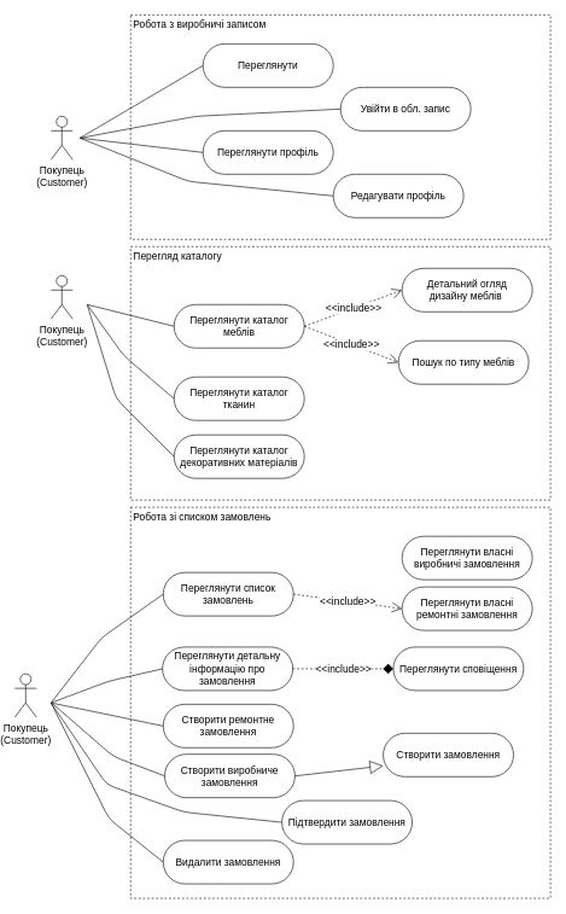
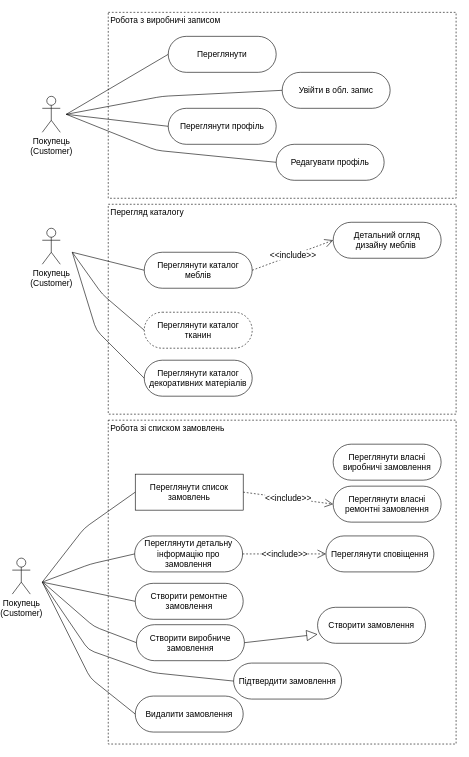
  <mxCell id="0" />
  <mxCell id="1" parent="0" />
  <mxCell id="2" value="Робота з виробничі записом" style="rounded=0;whiteSpace=wrap;html=1;fontSize=14;spacingLeft=4;spacing=0;align=left;verticalAlign=top;dashed=1;" parent="1" vertex="1"><mxGeometry x="180" y="20" width="580" height="310" as="geometry" /></mxCell>
  <mxCell id="3" value="Перегляд каталогу" style="rounded=0;whiteSpace=wrap;html=1;fontSize=14;spacingLeft=4;spacing=0;align=left;verticalAlign=top;dashed=1;" parent="1" vertex="1"><mxGeometry x="180" y="340" width="580" height="350" as="geometry" /></mxCell>
  <mxCell id="4" value="Робота зі списком замовлень" style="rounded=0;whiteSpace=wrap;html=1;fontSize=14;spacingLeft=4;spacing=0;align=left;verticalAlign=top;dashed=1;" parent="1" vertex="1"><mxGeometry x="180" y="700" width="580" height="540" as="geometry" /></mxCell>
  <mxCell id="5" value="Увійти в обл. запис" style="rounded=1;whiteSpace=wrap;html=1;arcSize=50;fontSize=14;" parent="1" vertex="1"><mxGeometry x="470" y="120" width="180" height="60" as="geometry" /></mxCell>
  <mxCell id="6" value="Переглянути" style="rounded=1;whiteSpace=wrap;html=1;arcSize=50;fontSize=14;" parent="1" vertex="1"><mxGeometry x="280" y="60" width="180" height="60" as="geometry" /></mxCell>
  <mxCell id="7" value="Переглянути профіль" style="rounded=1;whiteSpace=wrap;html=1;arcSize=50;fontSize=14;" parent="1" vertex="1"><mxGeometry x="280" y="180" width="180" height="60" as="geometry" /></mxCell>
  <mxCell id="8" value="Переглянути власні виробничі замовлення" style="rounded=1;whiteSpace=wrap;html=1;arcSize=50;fontSize=14;" parent="1" vertex="1"><mxGeometry x="555" y="740" width="180" height="60" as="geometry" /></mxCell>
  <mxCell id="9" value="Переглянути власні ремонтні замовлення" style="rounded=1;whiteSpace=wrap;html=1;arcSize=50;fontSize=14;" parent="1" vertex="1"><mxGeometry x="555" y="810" width="180" height="60" as="geometry" /></mxCell>
  <mxCell id="10" value="Створити замовлення" style="rounded=1;whiteSpace=wrap;html=1;arcSize=50;fontSize=14;" parent="1" vertex="1"><mxGeometry x="529" y="1012" width="180" height="60" as="geometry" /></mxCell>
  <mxCell id="11" value="Створити ремонтне замовлення" style="rounded=1;whiteSpace=wrap;html=1;arcSize=50;fontSize=14;" parent="1" vertex="1"><mxGeometry x="225" y="972" width="180" height="60" as="geometry" /></mxCell>
  <mxCell id="12" value="&amp;lt;&amp;lt;include&amp;gt;&amp;gt;" style="endArrow=open;endSize=12;dashed=1;html=1;rounded=0;fontSize=14;exitX=1;exitY=0.5;exitDx=0;exitDy=0;entryX=0;entryY=0.5;entryDx=0;entryDy=0;" parent="1" source="23" target="9" edge="1"><mxGeometry width="160" relative="1" as="geometry"><mxPoint x="405" y="860" as="sourcePoint" /><mxPoint x="830" y="920" as="targetPoint" /></mxGeometry></mxCell>
  <mxCell id="13" value="Переглянути каталог меблів" style="rounded=1;whiteSpace=wrap;html=1;arcSize=50;fontSize=14;" parent="1" vertex="1"><mxGeometry x="240" y="420" width="180" height="60" as="geometry" /></mxCell>
- <mxCell id="14" value="Пошук по типу меблів" style="rounded=1;whiteSpace=wrap;html=1;arcSize=50;fontSize=14;" parent="1" vertex="1"><mxGeometry x="550" y="470" width="180" height="60" as="geometry" /></mxCell>
- <mxCell id="15" value="&amp;lt;&amp;lt;include&amp;gt;&amp;gt;" style="endArrow=open;endSize=12;dashed=1;html=1;rounded=0;fontSize=14;exitX=1;exitY=0.5;exitDx=0;exitDy=0;entryX=0;entryY=0.5;entryDx=0;entryDy=0;" parent="1" source="13" target="14" edge="1"><mxGeometry width="160" relative="1" as="geometry"><mxPoint x="430" y="440" as="sourcePoint" /><mxPoint x="640" y="550" as="targetPoint" /></mxGeometry></mxCell>
  <mxCell id="16" value="Детальний огляд &lt;br&gt;дизайну меблів&amp;nbsp;" style="rounded=1;whiteSpace=wrap;html=1;arcSize=50;fontSize=14;" parent="1" vertex="1"><mxGeometry x="555" y="370" width="180" height="60" as="geometry" /></mxCell>
  <mxCell id="17" value="&amp;lt;&amp;lt;include&amp;gt;&amp;gt;" style="endArrow=open;endSize=12;dashed=1;html=1;rounded=0;fontSize=14;exitX=1;exitY=0.5;exitDx=0;exitDy=0;entryX=0;entryY=0.5;entryDx=0;entryDy=0;" parent="1" source="13" target="16" edge="1"><mxGeometry width="160" relative="1" as="geometry"><mxPoint x="430" y="390" as="sourcePoint" /><mxPoint x="560" y="440" as="targetPoint" /></mxGeometry></mxCell>
- <mxCell id="18" value="Переглянути каталог тканин" style="rounded=1;whiteSpace=wrap;html=1;arcSize=50;fontSize=14;" parent="1" vertex="1"><mxGeometry x="240" y="520" width="180" height="60" as="geometry" /></mxCell>
+ <mxCell id="18" value="Переглянути каталог тканин" style="rounded=1;whiteSpace=wrap;html=1;arcSize=50;fontSize=14;dashed=1;" parent="1" vertex="1"><mxGeometry x="240" y="520" width="180" height="60" as="geometry" /></mxCell>
  <mxCell id="19" value="Переглянути каталог декоративних матеріалів" style="rounded=1;whiteSpace=wrap;html=1;arcSize=50;fontSize=14;" parent="1" vertex="1"><mxGeometry x="240" y="600" width="180" height="60" as="geometry" /></mxCell>
  <mxCell id="20" value="Видалити замовлення" style="rounded=1;whiteSpace=wrap;html=1;arcSize=50;fontSize=14;" parent="1" vertex="1"><mxGeometry x="225" y="1160" width="180" height="60" as="geometry" /></mxCell>
  <mxCell id="21" value="Підтвердити замовлення" style="rounded=1;whiteSpace=wrap;html=1;arcSize=50;fontSize=14;" parent="1" vertex="1"><mxGeometry x="389" y="1105" width="180" height="60" as="geometry" /></mxCell>
  <mxCell id="22" value="Переглянути детальну інформацію про замовлення" style="rounded=1;whiteSpace=wrap;html=1;arcSize=50;fontSize=14;" parent="1" vertex="1"><mxGeometry x="224" y="893" width="180" height="60" as="geometry" /></mxCell>
- <mxCell id="23" value="Переглянути список замовлень" style="rounded=1;whiteSpace=wrap;html=1;arcSize=50;fontSize=14;" parent="1" vertex="1"><mxGeometry x="225" y="790" width="180" height="60" as="geometry" /></mxCell>
+ <mxCell id="23" value="Переглянути список замовлень" style="whiteSpace=wrap;html=1;arcSize=50;fontSize=14;rounded=0;" parent="1" vertex="1"><mxGeometry x="225" y="790" width="180" height="60" as="geometry" /></mxCell>
  <mxCell id="24" value="Створити виробниче замовлення" style="rounded=1;whiteSpace=wrap;html=1;arcSize=50;fontSize=14;" parent="1" vertex="1"><mxGeometry x="227" y="1041" width="180" height="60" as="geometry" /></mxCell>
  <mxCell id="25" value="" style="endArrow=block;endSize=16;endFill=0;html=1;rounded=0;fontSize=14;entryX=0;entryY=0.75;entryDx=0;entryDy=0;exitX=1;exitY=0.5;exitDx=0;exitDy=0;" parent="1" source="24" target="10" edge="1"><mxGeometry width="160" relative="1" as="geometry"><mxPoint x="545" y="970" as="sourcePoint" /><mxPoint x="415" y="1050" as="targetPoint" /></mxGeometry></mxCell>
  <mxCell id="26" value="Покупець&lt;br&gt;(Customer)" style="shape=umlActor;verticalLabelPosition=bottom;verticalAlign=top;html=1;outlineConnect=0;fontSize=14;" parent="1" vertex="1"><mxGeometry x="20" y="930" width="30" height="60" as="geometry" /></mxCell>
  <mxCell id="27" value="" style="endArrow=none;html=1;rounded=1;fontSize=14;entryX=0;entryY=0.5;entryDx=0;entryDy=0;" parent="1" target="23" edge="1"><mxGeometry width="50" height="50" relative="1" as="geometry"><mxPoint x="70" y="970" as="sourcePoint" /><mxPoint x="145" y="890" as="targetPoint" /><Array as="points"><mxPoint x="140" y="880" /></Array></mxGeometry></mxCell>
  <mxCell id="28" value="" style="endArrow=none;html=1;rounded=1;fontSize=14;entryX=0;entryY=0.5;entryDx=0;entryDy=0;" parent="1" target="22" edge="1"><mxGeometry width="50" height="50" relative="1" as="geometry"><mxPoint x="70" y="970" as="sourcePoint" /><mxPoint x="145" y="970" as="targetPoint" /><Array as="points"><mxPoint x="150" y="940" /></Array></mxGeometry></mxCell>
  <mxCell id="29" value="" style="endArrow=none;html=1;rounded=1;fontSize=14;entryX=0;entryY=0.5;entryDx=0;entryDy=0;" parent="1" target="11" edge="1"><mxGeometry width="50" height="50" relative="1" as="geometry"><mxPoint x="70" y="970" as="sourcePoint" /><mxPoint x="155" y="990" as="targetPoint" /></mxGeometry></mxCell>
  <mxCell id="30" value="" style="endArrow=none;html=1;rounded=1;fontSize=14;entryX=0;entryY=0.5;entryDx=0;entryDy=0;" parent="1" target="21" edge="1"><mxGeometry width="50" height="50" relative="1" as="geometry"><mxPoint x="70" y="970" as="sourcePoint" /><mxPoint x="105" y="1050" as="targetPoint" /><Array as="points"><mxPoint x="147" y="1083" /><mxPoint x="254" y="1121" /></Array></mxGeometry></mxCell>
  <mxCell id="31" value="" style="endArrow=none;html=1;rounded=1;fontSize=14;entryX=0;entryY=0.5;entryDx=0;entryDy=0;" parent="1" target="20" edge="1"><mxGeometry width="50" height="50" relative="1" as="geometry"><mxPoint x="70" y="970" as="sourcePoint" /><mxPoint x="85" y="1080" as="targetPoint" /><Array as="points"><mxPoint x="150" y="1130" /></Array></mxGeometry></mxCell>
  <mxCell id="32" value="Переглянути сповіщення" style="rounded=1;whiteSpace=wrap;html=1;arcSize=50;fontSize=14;" parent="1" vertex="1"><mxGeometry x="543" y="893" width="180" height="60" as="geometry" /></mxCell>
- <mxCell id="33" value="&amp;lt;&amp;lt;include&amp;gt;&amp;gt;" style="endArrow=diamond;endSize=12;dashed=1;html=1;rounded=0;fontSize=14;exitX=1;exitY=0.5;exitDx=0;exitDy=0;entryX=0;entryY=0.5;entryDx=0;entryDy=0;" parent="1" source="22" target="32" edge="1"><mxGeometry width="160" relative="1" as="geometry"><mxPoint x="415" y="830" as="sourcePoint" /><mxPoint x="590" y="850" as="targetPoint" /></mxGeometry></mxCell>
+ <mxCell id="33" value="&amp;lt;&amp;lt;include&amp;gt;&amp;gt;" style="endArrow=open;endSize=12;dashed=1;html=1;rounded=0;fontSize=14;exitX=1;exitY=0.5;exitDx=0;exitDy=0;entryX=0;entryY=0.5;entryDx=0;entryDy=0;" parent="1" source="22" target="32" edge="1"><mxGeometry width="160" relative="1" as="geometry"><mxPoint x="415" y="830" as="sourcePoint" /><mxPoint x="590" y="850" as="targetPoint" /></mxGeometry></mxCell>
  <mxCell id="34" value="Покупець&lt;br&gt;(Customer)" style="shape=umlActor;verticalLabelPosition=bottom;verticalAlign=top;html=1;outlineConnect=0;fontSize=14;" parent="1" vertex="1"><mxGeometry x="70" y="380" width="30" height="60" as="geometry" /></mxCell>
  <mxCell id="35" value="" style="endArrow=none;html=1;rounded=1;fontSize=14;entryX=0;entryY=0.5;entryDx=0;entryDy=0;" parent="1" target="13" edge="1"><mxGeometry width="50" height="50" relative="1" as="geometry"><mxPoint x="120" y="420" as="sourcePoint" /><mxPoint x="130" y="330" as="targetPoint" /></mxGeometry></mxCell>
  <mxCell id="36" value="" style="endArrow=none;html=1;rounded=1;fontSize=14;entryX=0;entryY=0.5;entryDx=0;entryDy=0;" parent="1" target="18" edge="1"><mxGeometry width="50" height="50" relative="1" as="geometry"><mxPoint x="120" y="420" as="sourcePoint" /><mxPoint x="210" y="460" as="targetPoint" /><Array as="points"><mxPoint x="170" y="490" /></Array></mxGeometry></mxCell>
  <mxCell id="37" value="" style="endArrow=none;html=1;rounded=1;fontSize=14;entryX=0;entryY=0.5;entryDx=0;entryDy=0;" parent="1" target="19" edge="1"><mxGeometry width="50" height="50" relative="1" as="geometry"><mxPoint x="120" y="420" as="sourcePoint" /><mxPoint x="190" y="500" as="targetPoint" /><Array as="points"><mxPoint x="160" y="550" /></Array></mxGeometry></mxCell>
  <mxCell id="38" value="Редагувати профіль" style="rounded=1;whiteSpace=wrap;html=1;arcSize=50;fontSize=14;" parent="1" vertex="1"><mxGeometry x="460" y="240" width="180" height="60" as="geometry" /></mxCell>
  <mxCell id="39" value="Покупець&lt;br&gt;(Customer)" style="shape=umlActor;verticalLabelPosition=bottom;verticalAlign=top;html=1;outlineConnect=0;fontSize=14;" parent="1" vertex="1"><mxGeometry x="70" y="160" width="30" height="60" as="geometry" /></mxCell>
  <mxCell id="40" value="" style="endArrow=none;html=1;rounded=1;fontSize=14;entryX=0;entryY=0.5;entryDx=0;entryDy=0;" parent="1" target="6" edge="1"><mxGeometry width="50" height="50" relative="1" as="geometry"><mxPoint x="110" y="190" as="sourcePoint" /><mxPoint x="130" y="80" as="targetPoint" /></mxGeometry></mxCell>
  <mxCell id="41" value="" style="endArrow=none;html=1;rounded=1;fontSize=14;entryX=0;entryY=0.5;entryDx=0;entryDy=0;" parent="1" target="5" edge="1"><mxGeometry width="50" height="50" relative="1" as="geometry"><mxPoint x="110" y="190" as="sourcePoint" /><mxPoint x="160" y="140" as="targetPoint" /><Array as="points"><mxPoint x="270" y="160" /></Array></mxGeometry></mxCell>
  <mxCell id="42" value="" style="endArrow=none;html=1;rounded=1;fontSize=14;entryX=0;entryY=0.5;entryDx=0;entryDy=0;" parent="1" target="7" edge="1"><mxGeometry width="50" height="50" relative="1" as="geometry"><mxPoint x="110" y="190" as="sourcePoint" /><mxPoint x="230" y="220" as="targetPoint" /></mxGeometry></mxCell>
  <mxCell id="43" value="" style="endArrow=none;html=1;rounded=1;fontSize=14;entryX=0;entryY=0.5;entryDx=0;entryDy=0;" parent="1" target="38" edge="1"><mxGeometry width="50" height="50" relative="1" as="geometry"><mxPoint x="110" y="190" as="sourcePoint" /><mxPoint x="210" y="90" as="targetPoint" /><Array as="points"><mxPoint x="260" y="250" /></Array></mxGeometry></mxCell>
  <mxCell id="44" value="" style="endArrow=none;html=1;rounded=1;fontSize=14;entryX=0;entryY=0.5;entryDx=0;entryDy=0;" parent="1" target="24" edge="1"><mxGeometry width="50" height="50" relative="1" as="geometry"><mxPoint x="72" y="971" as="sourcePoint" /><mxPoint x="235" y="1012" as="targetPoint" /><Array as="points"><mxPoint x="156" y="1044" /></Array></mxGeometry></mxCell>
